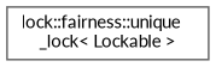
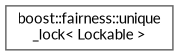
  digraph {
    rankdir=TB
    fontname=Lato
-   n1 [color=grey40 fillcolor=white fontname=Lato fontsize=10 height=0.2 label="lock::fairness::unique\l_lock\< Lockable \>" shape=box style=filled width=0.4]
+   n1 [color=grey40 fillcolor=white fontname=Lato fontsize=10 height=0.2 label="boost::fairness::unique\l_lock\< Lockable \>" shape=box style=filled width=0.4]
  }
